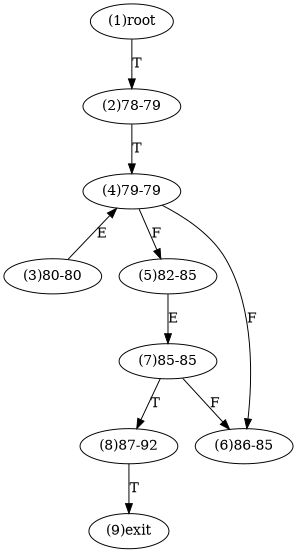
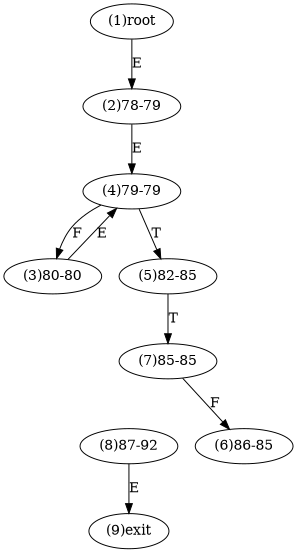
  digraph {
    n1 [label="(1)root"]
    n2 [label="(2)78-79"]
    n3 [label="(4)79-79"]
    n4 [label="(3)80-80"]
    n5 [label="(5)82-85"]
    n6 [label="(7)85-85"]
    n7 [label="(6)86-85"]
    n8 [label="(8)87-92"]
    n9 [label="(9)exit"]
-   n1 -> n2 [label=T]
-   n2 -> n3 [label=T]
-   n3 -> n7 [label=F]
-   n3 -> n5 [label=F]
+   n1 -> n2 [label=E]
+   n2 -> n3 [label=E]
+   n3 -> n4 [label=F]
+   n3 -> n5 [label=T]
    n4 -> n3 [label=E]
-   n5 -> n6 [label=E]
+   n5 -> n6 [label=T]
    n6 -> n7 [label=F]
-   n6 -> n8 [label=T]
-   n8 -> n9 [label=T]
+   n8 -> n9 [label=E]
  }
